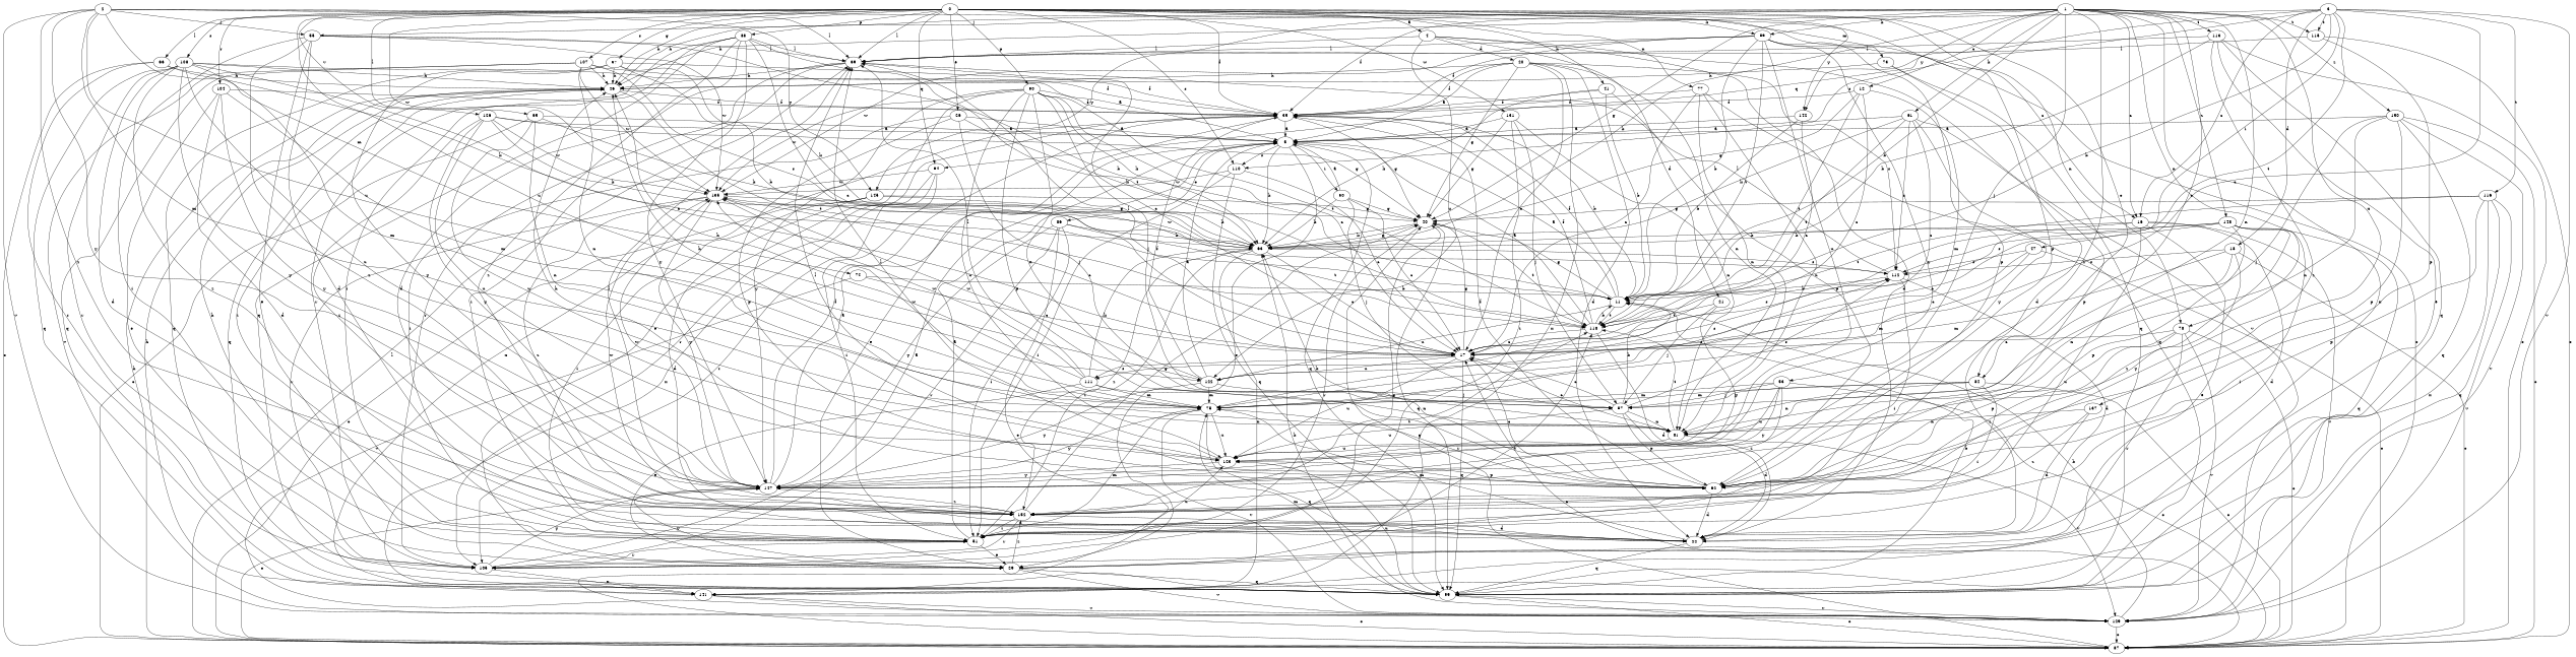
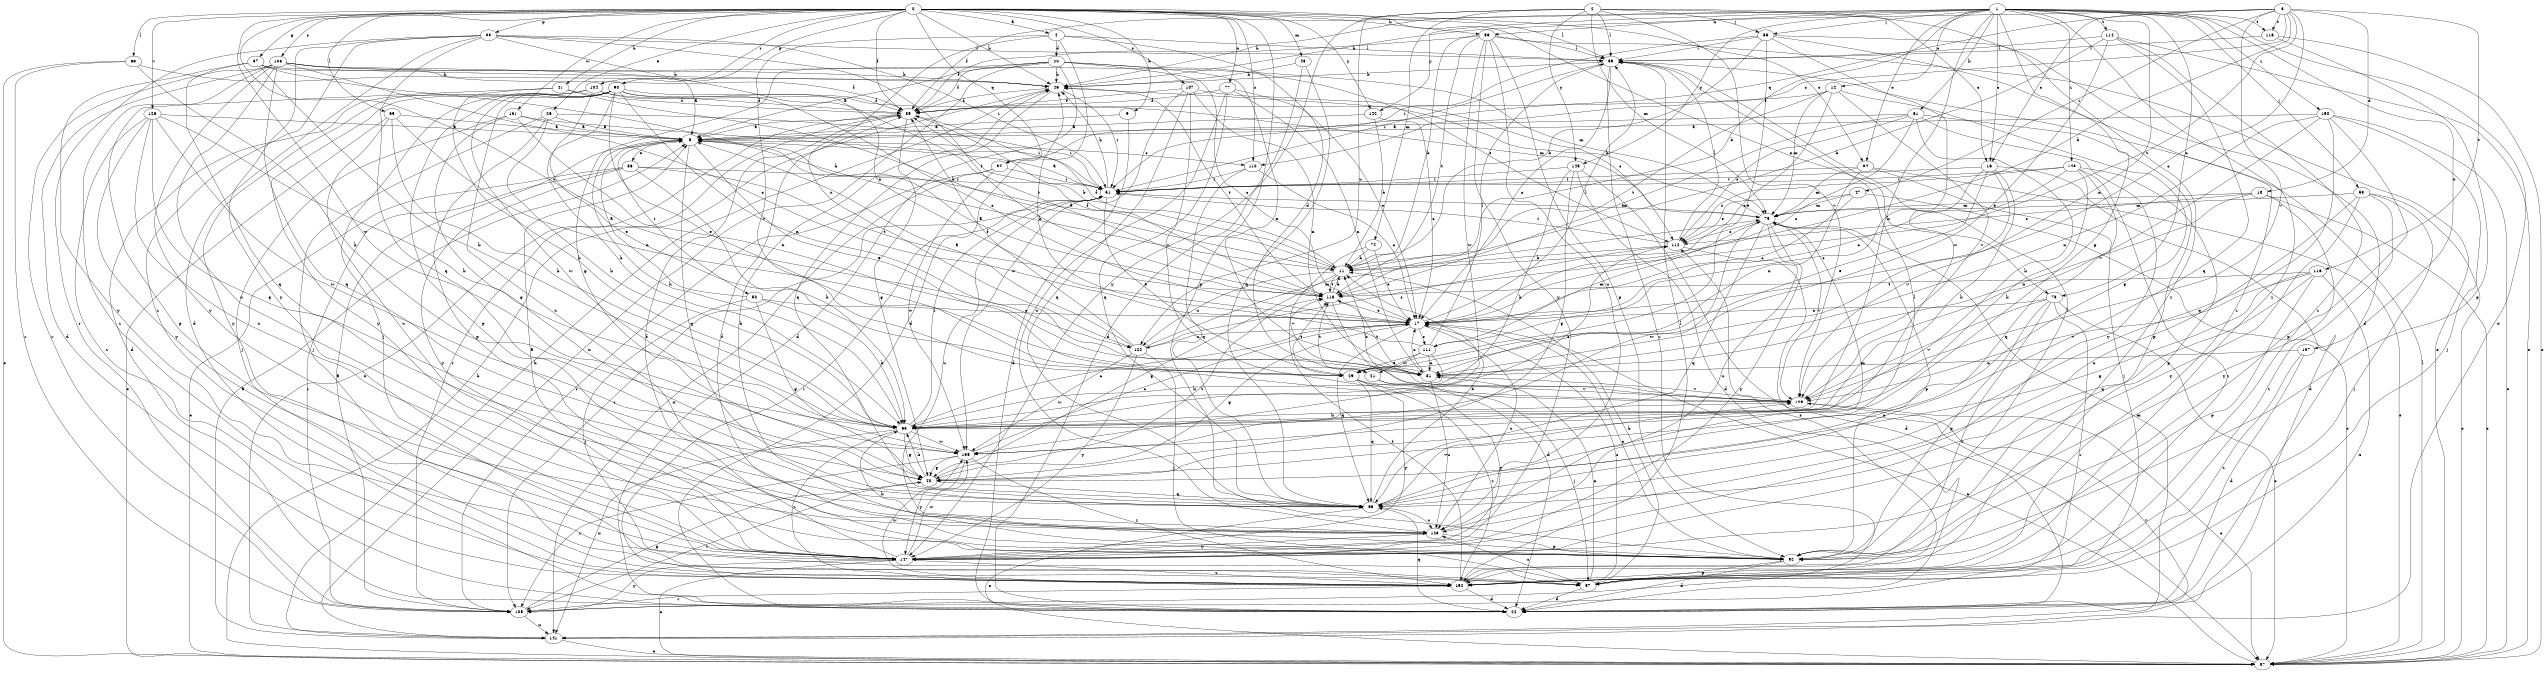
  strict digraph {
    fontname="DejaVu Serif"
    node [fontname="DejaVu Serif"]
    edge [fontname="DejaVu Serif"]
    0
    4
+   9
    26
    35
    37
    41
    46
    59
    65
    66
    69
-   73
+   73 [label=43]
    77
    78
    84
    88
    90
    92
    94
    104
    107
    108
    110
    122
    126
    131
    135
    142
    129
    20
    21
    n33 [label=22]
    5
    63
    51
    57
    11
    40
    141
    29
    105
    147
    99
    118
    123
    87
    81
    17
    152
    75
    112
    1
    12
    16
    53
    55
    61
-   114 [label=113]
+   114
    115
    137
    145
    148
    150
    111
    2
    74
    3
    18
    47
    116
    50
    86
    0 -> 4 [label=a]
+   0 -> 9 [label=b]
    0 -> 26 [label=e]
    0 -> 35 [label=f]
    0 -> 37 [label=g]
    0 -> 41 [label=h]
    0 -> 46 [label=h]
    0 -> 59 [label=k]
    0 -> 65 [label=l]
    0 -> 66 [label=l]
    0 -> 69 [label=l]
    0 -> 73 [label=m]
    0 -> 77 [label=n]
    0 -> 78 [label=n]
    0 -> 84 [label=o]
    0 -> 88 [label=p]
    0 -> 90 [label=p]
    0 -> 92 [label=p]
    0 -> 94 [label=q]
    0 -> 104 [label=r]
    0 -> 107 [label=s]
    0 -> 108 [label=s]
    0 -> 110 [label=s]
    0 -> 122 [label=u]
    0 -> 126 [label=v]
    0 -> 131 [label=w]
    0 -> 135 [label=w]
    0 -> 142 [label=y]
    4 -> 69 [label=l]
    4 -> 122 [label=u]
    4 -> 129 [label=v]
    4 -> 20 [label=d]
    4 -> 21 [label=d]
    4 -> n33 [label=d]
+   9 -> n33 [label=d]
+   9 -> 5 [label=a]
    26 -> 92 [label=p]
    26 -> 5 [label=a]
    26 -> 63 [label=k]
    26 -> 51 [label=i]
    26 -> 57 [label=j]
    35 -> 5 [label=a]
    35 -> 11 [label=b]
    35 -> 40 [label=g]
    35 -> 141 [label=x]
-   35 -> 29 [label=e]
    35 -> 105 [label=r]
    37 -> 35 [label=f]
    37 -> 46 [label=h]
    37 -> 63 [label=k]
    37 -> 11 [label=b]
    37 -> 147 [label=y]
    37 -> 99 [label=q]
    41 -> 35 [label=f]
    41 -> 92 [label=p]
    41 -> 63 [label=k]
    41 -> 11 [label=b]
    46 -> 35 [label=f]
    46 -> 51 [label=i]
    46 -> 99 [label=q]
    46 -> 118 [label=t]
    59 -> 35 [label=f]
    59 -> 69 [label=l]
    59 -> 92 [label=p]
    59 -> 135 [label=w]
    59 -> 11 [label=b]
    59 -> 147 [label=y]
    59 -> 118 [label=t]
    59 -> 123 [label=u]
    59 -> 87 [label=o]
    65 -> 5 [label=a]
    65 -> 63 [label=k]
    65 -> 123 [label=u]
    65 -> 87 [label=o]
    65 -> 81 [label=n]
    66 -> 46 [label=h]
    66 -> 63 [label=k]
    66 -> 105 [label=r]
    66 -> 87 [label=o]
    69 -> 46 [label=h]
    69 -> 51 [label=i]
    69 -> 105 [label=r]
    69 -> 17 [label=c]
    73 -> 46 [label=h]
    73 -> n33 [label=d]
    73 -> 99 [label=q]
    77 -> 35 [label=f]
    77 -> 99 [label=q]
    77 -> 123 [label=u]
    77 -> 81 [label=n]
    77 -> 17 [label=c]
    78 -> 92 [label=p]
    78 -> 129 [label=v]
    78 -> 105 [label=r]
    78 -> 87 [label=o]
    78 -> 17 [label=c]
    78 -> 152 [label=z]
    84 -> 51 [label=i]
    84 -> 57 [label=j]
    84 -> 87 [label=o]
    84 -> 81 [label=n]
    84 -> 75 [label=m]
    88 -> 69 [label=l]
    88 -> n33 [label=d]
    88 -> 51 [label=i]
    88 -> 105 [label=r]
    88 -> 147 [label=y]
    88 -> 99 [label=q]
    88 -> 118 [label=t]
    88 -> 17 [label=c]
    88 -> 152 [label=z]
    90 -> 35 [label=f]
    90 -> 92 [label=p]
    90 -> 135 [label=w]
    90 -> 63 [label=k]
    90 -> 57 [label=j]
    90 -> 29 [label=e]
    90 -> 147 [label=y]
    90 -> 118 [label=t]
    90 -> 123 [label=u]
    90 -> 81 [label=n]
    90 -> 17 [label=c]
    92 -> 35 [label=f]
    92 -> 46 [label=h]
    92 -> 69 [label=l]
    92 -> n33 [label=d]
    92 -> 63 [label=k]
    92 -> 17 [label=c]
    94 -> 135 [label=w]
    94 -> 51 [label=i]
    94 -> 141 [label=x]
    94 -> 105 [label=r]
    104 -> 35 [label=f]
    104 -> n33 [label=d]
    104 -> 29 [label=e]
    104 -> 147 [label=y]
    104 -> 75 [label=m]
    107 -> 35 [label=f]
-   107 -> 46 [label=h]
    107 -> 135 [label=w]
    107 -> 129 [label=v]
    107 -> 99 [label=q]
    107 -> 81 [label=n]
    107 -> 112 [label=s]
    108 -> 46 [label=h]
    108 -> n33 [label=d]
    108 -> 5 [label=a]
    108 -> 105 [label=r]
    108 -> 147 [label=y]
    108 -> 99 [label=q]
    108 -> 123 [label=u]
    108 -> 17 [label=c]
    108 -> 152 [label=z]
    108 -> 75 [label=m]
-   110 -> 135 [label=w]
    110 -> 51 [label=i]
    110 -> 99 [label=q]
    110 -> 17 [label=c]
    122 -> 35 [label=f]
    122 -> 135 [label=w]
    122 -> 5 [label=a]
    122 -> 57 [label=j]
    122 -> 147 [label=y]
    122 -> 75 [label=m]
    122 -> 112 [label=s]
    126 -> 135 [label=w]
    126 -> 5 [label=a]
    126 -> 63 [label=k]
    126 -> 40 [label=g]
    126 -> 147 [label=y]
    126 -> 123 [label=u]
    126 -> 152 [label=z]
    131 -> 5 [label=a]
    131 -> 51 [label=i]
    131 -> 57 [label=j]
    131 -> 40 [label=g]
    131 -> 81 [label=n]
    135 -> 40 [label=g]
    135 -> 105 [label=r]
    135 -> 147 [label=y]
    135 -> 17 [label=c]
    135 -> 152 [label=z]
    142 -> 5 [label=a]
    142 -> 11 [label=b]
    142 -> 17 [label=c]
    129 -> 63 [label=k]
    129 -> 11 [label=b]
    129 -> 87 [label=o]
    20 -> 35 [label=f]
    20 -> 46 [label=h]
    20 -> n33 [label=d]
    20 -> 5 [label=a]
    20 -> 40 [label=g]
    20 -> 141 [label=x]
    20 -> 81 [label=n]
    20 -> 17 [label=c]
    20 -> 112 [label=s]
    21 -> 57 [label=j]
    21 -> 147 [label=y]
    21 -> 118 [label=t]
    n33 -> 99 [label=q]
    n33 -> 75 [label=m]
    5 -> 110 [label=s]
    5 -> 63 [label=k]
    5 -> 29 [label=e]
    5 -> 99 [label=q]
    5 -> 50 [label=i]
    5 -> 86 [label=o]
    63 -> 135 [label=w]
    63 -> 51 [label=i]
    63 -> 40 [label=g]
    63 -> 141 [label=x]
    63 -> 17 [label=c]
    63 -> 152 [label=z]
    63 -> 112 [label=s]
    51 -> 46 [label=h]
    51 -> 5 [label=a]
    51 -> 29 [label=e]
    51 -> 105 [label=r]
    51 -> 123 [label=u]
    51 -> 75 [label=m]
-   57 -> 92 [label=p]
+   92 -> 57 [label=p]
    57 -> n33 [label=d]
    57 -> 11 [label=b]
    57 -> 123 [label=u]
    57 -> 81 [label=n]
    57 -> 17 [label=c]
    57 -> 112 [label=s]
    11 -> 35 [label=f]
    11 -> 122 [label=u]
    11 -> 5 [label=a]
    11 -> 40 [label=g]
    11 -> 118 [label=t]
    40 -> 63 [label=k]
    40 -> 105 [label=r]
    40 -> 99 [label=q]
    40 -> 118 [label=t]
    141 -> 46 [label=h]
    141 -> 129 [label=v]
+   141 -> 5 [label=a]
    141 -> 87 [label=o]
    29 -> 129 [label=v]
    29 -> 147 [label=y]
    29 -> 99 [label=q]
    29 -> 118 [label=t]
    29 -> 152 [label=z]
    105 -> 5 [label=a]
    105 -> 40 [label=g]
    105 -> 141 [label=x]
-   105 -> 147 [label=y]
+   147 -> 105 [label=y]
    147 -> 35 [label=f]
    147 -> 135 [label=w]
    147 -> 5 [label=a]
    147 -> 87 [label=o]
    147 -> 152 [label=z]
    99 -> 129 [label=v]
    99 -> 11 [label=b]
    99 -> 123 [label=u]
    99 -> 87 [label=o]
    99 -> 75 [label=m]
    118 -> 35 [label=f]
    118 -> n33 [label=d]
    118 -> 5 [label=a]
    118 -> 11 [label=b]
    118 -> 17 [label=c]
    123 -> 69 [label=l]
    123 -> 92 [label=p]
    123 -> 147 [label=y]
    87 -> 46 [label=h]
    87 -> 69 [label=l]
-   87 -> 40 [label=g]
    87 -> 17 [label=c]
    81 -> 129 [label=v]
    81 -> 118 [label=t]
    81 -> 123 [label=u]
    81 -> 17 [label=c]
    17 -> 69 [label=l]
    17 -> 122 [label=u]
    17 -> 40 [label=g]
    17 -> 99 [label=q]
    17 -> 123 [label=u]
    17 -> 111 [label=s]
    152 -> 69 [label=l]
    152 -> 135 [label=w]
    152 -> n33 [label=d]
    152 -> 51 [label=i]
-   152 -> 40 [label=g]
    152 -> 105 [label=r]
    152 -> 118 [label=t]
    75 -> 46 [label=h]
-   75 -> 92 [label=r]
+   75 -> 92 [label=p]
    75 -> 135 [label=w]
    75 -> 129 [label=v]
    75 -> 147 [label=y]
    75 -> 99 [label=q]
    75 -> 123 [label=u]
    75 -> 112 [label=s]
    112 -> 69 [label=l]
    112 -> n33 [label=d]
    112 -> 51 [label=i]
    112 -> 11 [label=b]
    1 -> 35 [label=f]
    1 -> 46 [label=h]
    1 -> 59 [label=k]
    1 -> 78 [label=n]
    1 -> 84 [label=o]
    1 -> 142 [label=y]
    1 -> 63 [label=k]
    1 -> 11 [label=b]
    1 -> 40 [label=g]
    1 -> 141 [label=x]
    1 -> 81 [label=n]
    1 -> 152 [label=z]
    1 -> 12 [label=c]
    1 -> 16 [label=c]
    1 -> 53 [label=j]
    1 -> 55 [label=j]
    1 -> 61 [label=k]
    1 -> 114 [label=t]
    1 -> 115 [label=t]
    1 -> 137 [label=x]
    1 -> 145 [label=y]
    1 -> 148 [label=z]
    1 -> 150 [label=z]
    12 -> 35 [label=f]
+   12 -> 129 [label=v]
    12 -> 40 [label=g]
    12 -> 118 [label=t]
    12 -> 17 [label=c]
    12 -> 75 [label=m]
    16 -> 129 [label=v]
    16 -> n33 [label=d]
    16 -> 63 [label=k]
-   16 -> 51 [label=u]
+   16 -> 51 [label=i]
    16 -> 29 [label=e]
    16 -> 111 [label=s]
    53 -> 57 [label=j]
    53 -> 147 [label=y]
    53 -> 123 [label=u]
    53 -> 87 [label=o]
    53 -> 152 [label=z]
    53 -> 75 [label=m]
    55 -> 69 [label=l]
    55 -> 135 [label=w]
    55 -> n33 [label=d]
    55 -> 51 [label=i]
    55 -> 11 [label=b]
    55 -> 29 [label=e]
    55 -> 152 [label=z]
    61 -> 92 [label=p]
    61 -> 5 [label=a]
    61 -> 63 [label=k]
    61 -> 147 [label=y]
    61 -> 118 [label=t]
    61 -> 17 [label=c]
    61 -> 112 [label=s]
    114 -> 69 [label=l]
    114 -> 11 [label=b]
    114 -> 29 [label=e]
    114 -> 99 [label=q]
    114 -> 87 [label=o]
    114 -> 152 [label=z]
    115 -> 69 [label=l]
    115 -> 92 [label=p]
    115 -> 87 [label=o]
    137 -> n33 [label=d]
    137 -> 81 [label=n]
    137 -> 152 [label=z]
    145 -> n33 [label=d]
    145 -> 63 [label=k]
    145 -> 51 [label=i]
    145 -> 40 [label=g]
    145 -> 87 [label=o]
    148 -> 92 [label=p]
    148 -> 63 [label=k]
    148 -> 51 [label=i]
    148 -> 99 [label=q]
    148 -> 17 [label=c]
    148 -> 152 [label=z]
    148 -> 112 [label=s]
    150 -> 92 [label=p]
    150 -> 129 [label=v]
    150 -> 5 [label=a]
    150 -> 57 [label=j]
    150 -> 99 [label=q]
    150 -> 87 [label=o]
    150 -> 81 [label=n]
    111 -> 46 [label=h]
    111 -> 69 [label=l]
-   111 -> 135 [label=w]
+   111 -> 21 [label=w]
    111 -> 63 [label=k]
    111 -> 29 [label=e]
    111 -> 81 [label=n]
    111 -> 75 [label=m]
    2 -> 69 [label=l]
    2 -> 122 [label=u]
    2 -> 129 [label=v]
    2 -> 147 [label=y]
    2 -> 152 [label=z]
    2 -> 75 [label=m]
    2 -> 16 [label=c]
    2 -> 55 [label=j]
    2 -> 145 [label=y]
    2 -> 74 [label=m]
    74 -> 129 [label=v]
    74 -> 11 [label=b]
    74 -> 17 [label=c]
    3 -> 46 [label=h]
    3 -> 94 [label=q]
    3 -> 110 [label=s]
    3 -> 129 [label=v]
    3 -> 11 [label=b]
    3 -> 118 [label=t]
    3 -> 17 [label=c]
    3 -> 16 [label=c]
    3 -> 115 [label=t]
    3 -> 18 [label=d]
    3 -> 47 [label=i]
    3 -> 116 [label=t]
    18 -> 147 [label=y]
    18 -> 87 [label=o]
    18 -> 81 [label=n]
    18 -> 75 [label=m]
    18 -> 112 [label=s]
    47 -> 87 [label=o]
    47 -> 17 [label=c]
    47 -> 75 [label=m]
    47 -> 112 [label=s]
    116 -> 92 [label=p]
    116 -> 129 [label=v]
    116 -> 40 [label=g]
    116 -> 141 [label=x]
    116 -> 99 [label=q]
    116 -> 118 [label=t]
    50 -> 5 [label=a]
    50 -> 63 [label=k]
    50 -> 57 [label=j]
    50 -> 40 [label=g]
    50 -> 17 [label=c]
    86 -> 63 [label=k]
    86 -> 51 [label=i]
    86 -> 105 [label=r]
    86 -> 147 [label=y]
    86 -> 118 [label=t]
    86 -> 87 [label=o]
  }
